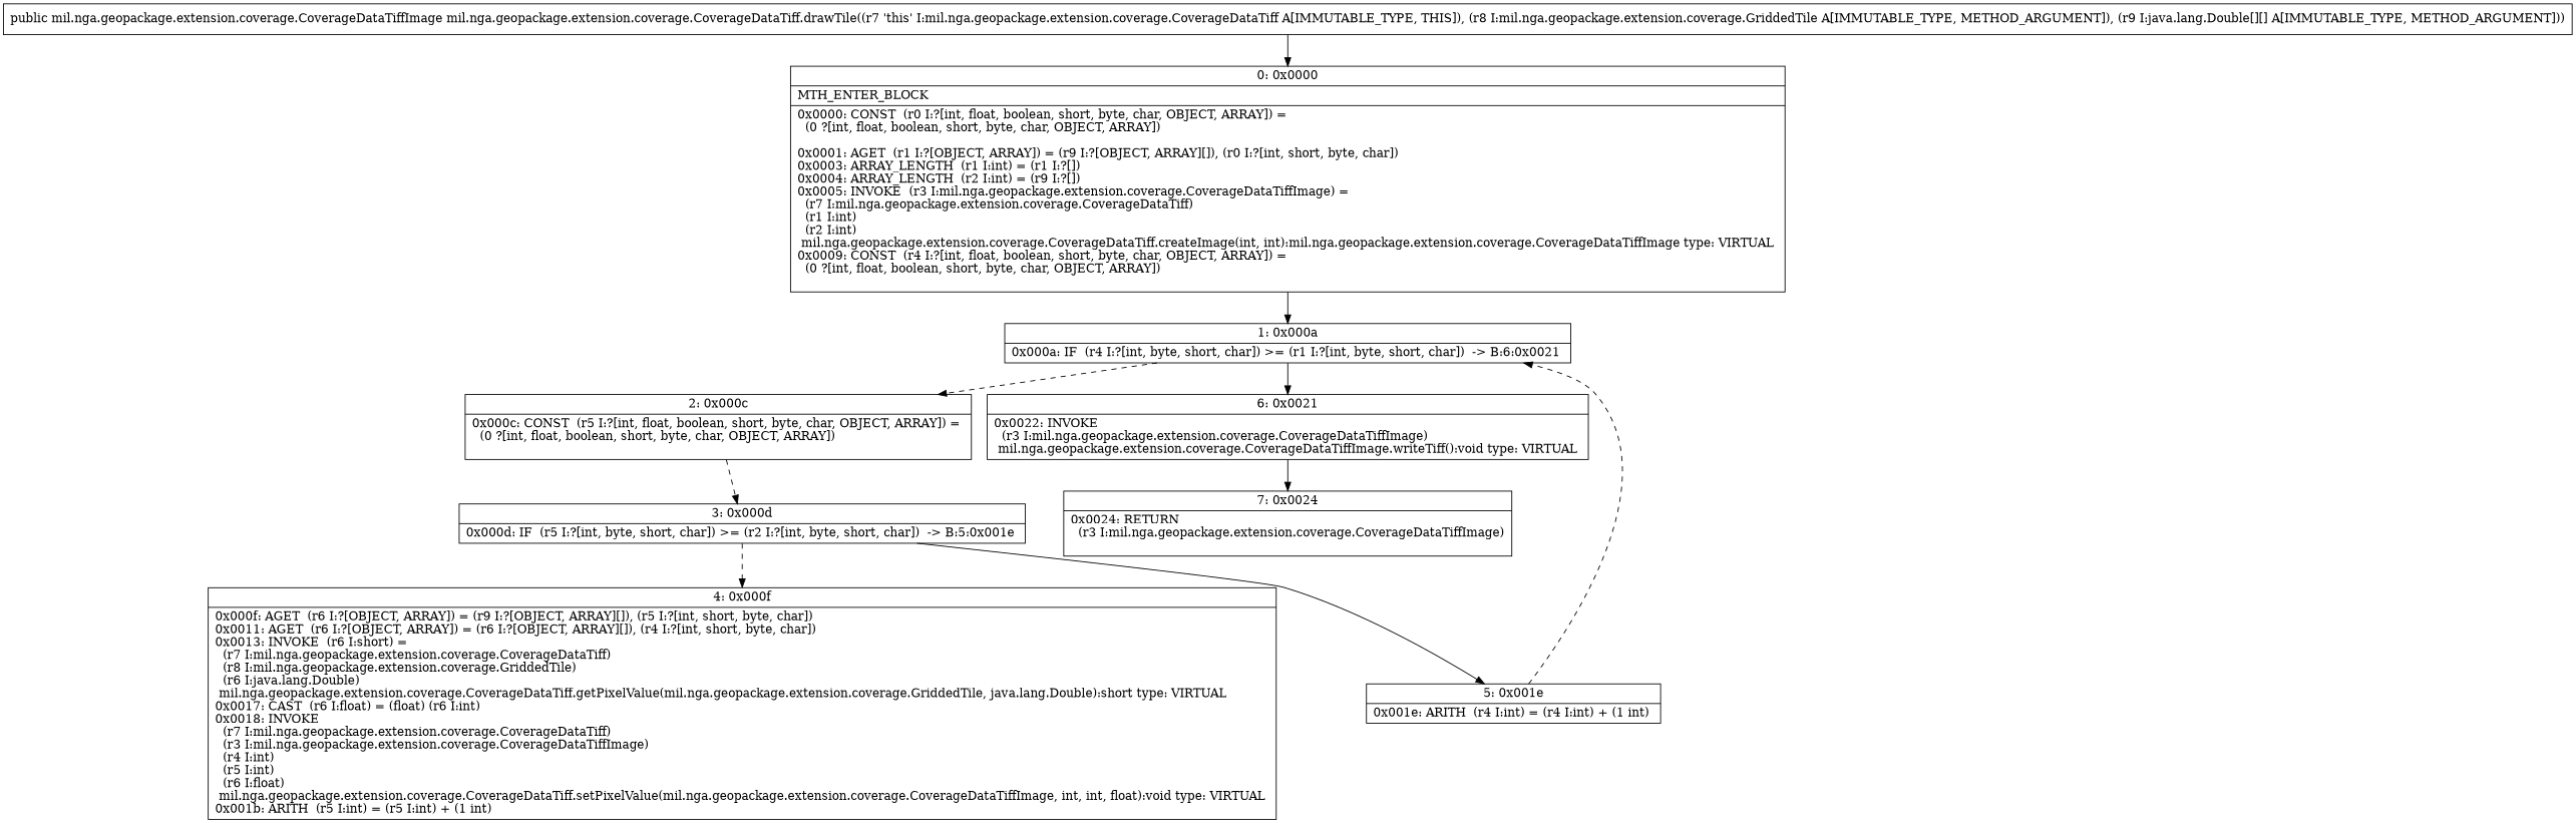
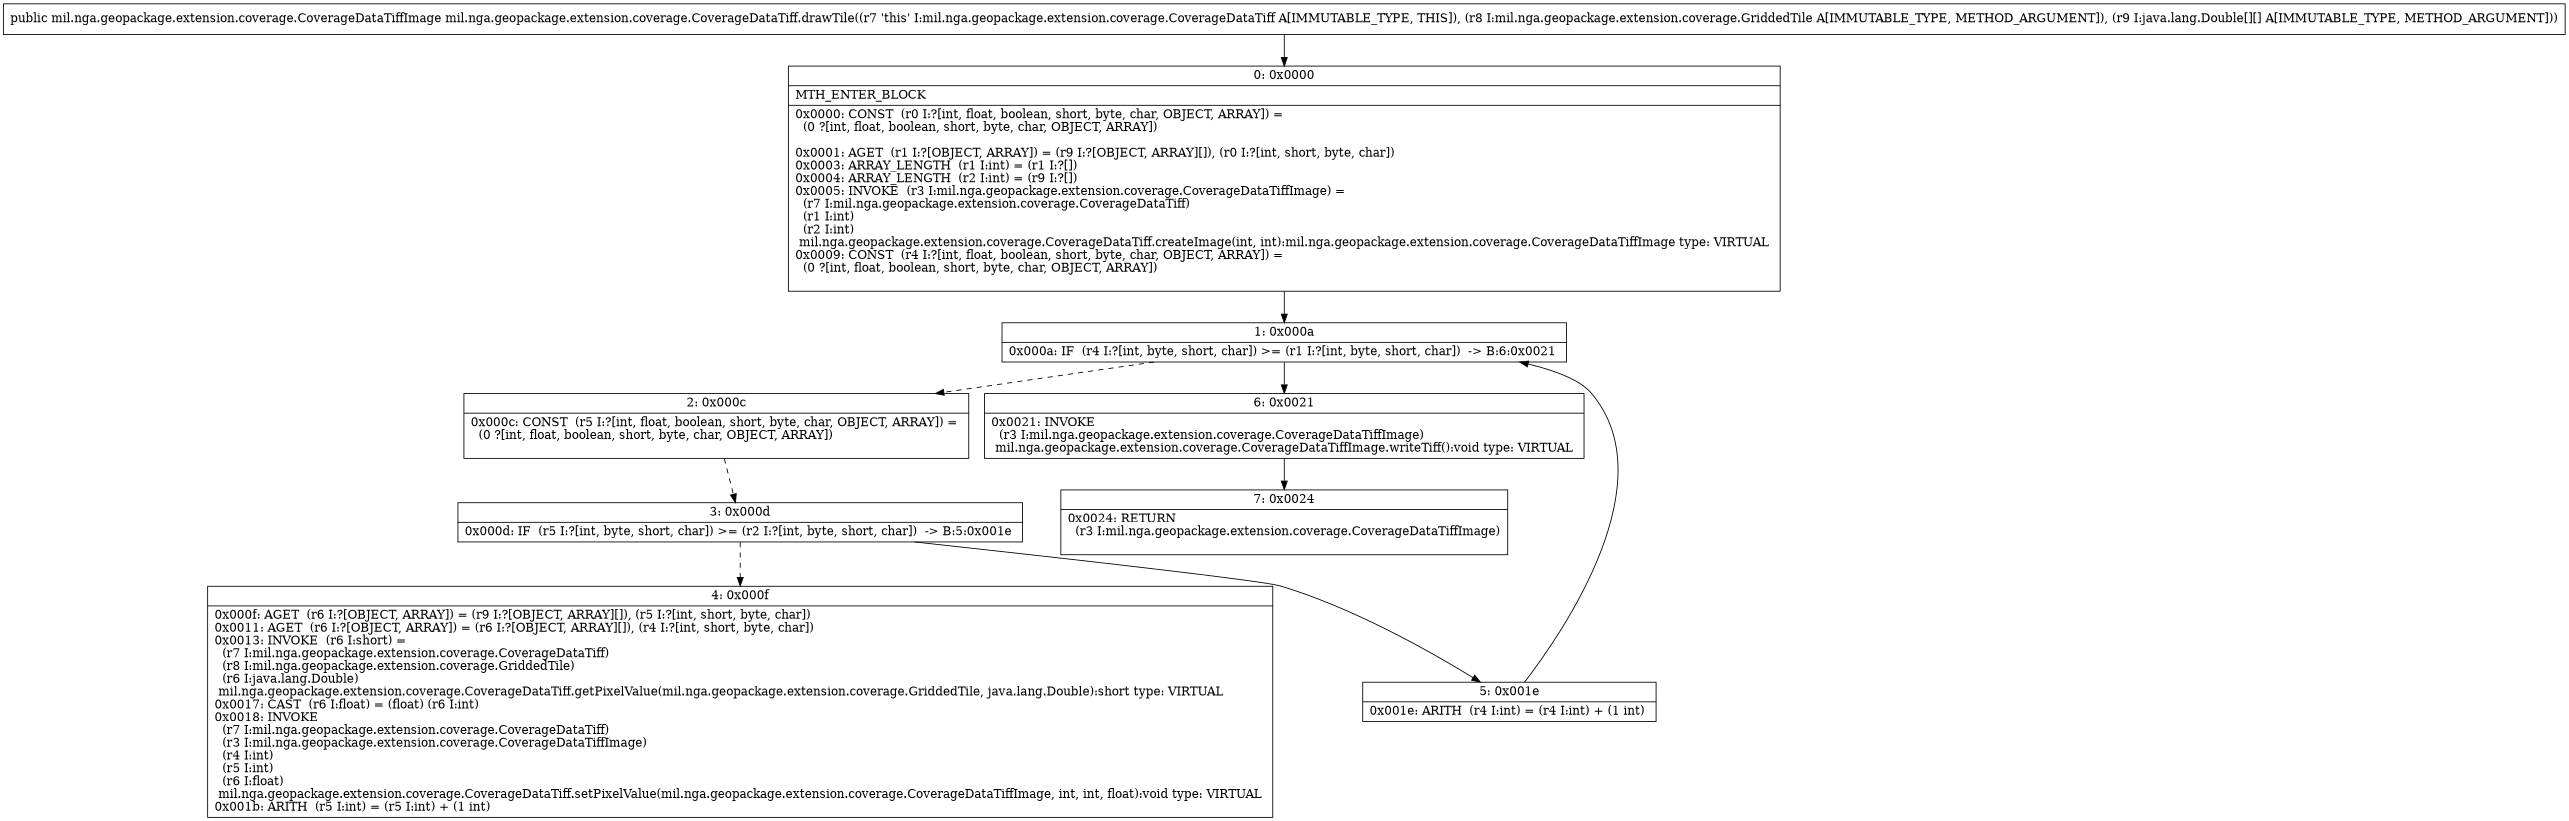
  digraph {
    node [shape=record]
    n1 [label="{0\:\ 0x0000|MTH_ENTER_BLOCK\l|0x0000: CONST  (r0 I:?[int, float, boolean, short, byte, char, OBJECT, ARRAY]) = \l  (0 ?[int, float, boolean, short, byte, char, OBJECT, ARRAY])\l \l0x0001: AGET  (r1 I:?[OBJECT, ARRAY]) = (r9 I:?[OBJECT, ARRAY][]), (r0 I:?[int, short, byte, char]) \l0x0003: ARRAY_LENGTH  (r1 I:int) = (r1 I:?[]) \l0x0004: ARRAY_LENGTH  (r2 I:int) = (r9 I:?[]) \l0x0005: INVOKE  (r3 I:mil.nga.geopackage.extension.coverage.CoverageDataTiffImage) = \l  (r7 I:mil.nga.geopackage.extension.coverage.CoverageDataTiff)\l  (r1 I:int)\l  (r2 I:int)\l mil.nga.geopackage.extension.coverage.CoverageDataTiff.createImage(int, int):mil.nga.geopackage.extension.coverage.CoverageDataTiffImage type: VIRTUAL \l0x0009: CONST  (r4 I:?[int, float, boolean, short, byte, char, OBJECT, ARRAY]) = \l  (0 ?[int, float, boolean, short, byte, char, OBJECT, ARRAY])\l \l}"]
    n2 [label="{1\:\ 0x000a|0x000a: IF  (r4 I:?[int, byte, short, char]) \>= (r1 I:?[int, byte, short, char])  \-\> B:6:0x0021 \l}"]
    n3 [label="{2\:\ 0x000c|0x000c: CONST  (r5 I:?[int, float, boolean, short, byte, char, OBJECT, ARRAY]) = \l  (0 ?[int, float, boolean, short, byte, char, OBJECT, ARRAY])\l \l}"]
-   n4 [label="{6\:\ 0x0021|0x0022: INVOKE  \l  (r3 I:mil.nga.geopackage.extension.coverage.CoverageDataTiffImage)\l mil.nga.geopackage.extension.coverage.CoverageDataTiffImage.writeTiff():void type: VIRTUAL \l}"]
+   n4 [label="{6\:\ 0x0021|0x0021: INVOKE  \l  (r3 I:mil.nga.geopackage.extension.coverage.CoverageDataTiffImage)\l mil.nga.geopackage.extension.coverage.CoverageDataTiffImage.writeTiff():void type: VIRTUAL \l}"]
    n5 [label="{3\:\ 0x000d|0x000d: IF  (r5 I:?[int, byte, short, char]) \>= (r2 I:?[int, byte, short, char])  \-\> B:5:0x001e \l}"]
    n6 [label="{7\:\ 0x0024|0x0024: RETURN  \l  (r3 I:mil.nga.geopackage.extension.coverage.CoverageDataTiffImage)\l \l}"]
    n7 [label="{4\:\ 0x000f|0x000f: AGET  (r6 I:?[OBJECT, ARRAY]) = (r9 I:?[OBJECT, ARRAY][]), (r5 I:?[int, short, byte, char]) \l0x0011: AGET  (r6 I:?[OBJECT, ARRAY]) = (r6 I:?[OBJECT, ARRAY][]), (r4 I:?[int, short, byte, char]) \l0x0013: INVOKE  (r6 I:short) = \l  (r7 I:mil.nga.geopackage.extension.coverage.CoverageDataTiff)\l  (r8 I:mil.nga.geopackage.extension.coverage.GriddedTile)\l  (r6 I:java.lang.Double)\l mil.nga.geopackage.extension.coverage.CoverageDataTiff.getPixelValue(mil.nga.geopackage.extension.coverage.GriddedTile, java.lang.Double):short type: VIRTUAL \l0x0017: CAST  (r6 I:float) = (float) (r6 I:int) \l0x0018: INVOKE  \l  (r7 I:mil.nga.geopackage.extension.coverage.CoverageDataTiff)\l  (r3 I:mil.nga.geopackage.extension.coverage.CoverageDataTiffImage)\l  (r4 I:int)\l  (r5 I:int)\l  (r6 I:float)\l mil.nga.geopackage.extension.coverage.CoverageDataTiff.setPixelValue(mil.nga.geopackage.extension.coverage.CoverageDataTiffImage, int, int, float):void type: VIRTUAL \l0x001b: ARITH  (r5 I:int) = (r5 I:int) + (1 int) \l}"]
    n8 [label="{5\:\ 0x001e|0x001e: ARITH  (r4 I:int) = (r4 I:int) + (1 int) \l}"]
    n9 [label="{public mil.nga.geopackage.extension.coverage.CoverageDataTiffImage mil.nga.geopackage.extension.coverage.CoverageDataTiff.drawTile((r7 'this' I:mil.nga.geopackage.extension.coverage.CoverageDataTiff A[IMMUTABLE_TYPE, THIS]), (r8 I:mil.nga.geopackage.extension.coverage.GriddedTile A[IMMUTABLE_TYPE, METHOD_ARGUMENT]), (r9 I:java.lang.Double[][] A[IMMUTABLE_TYPE, METHOD_ARGUMENT])) }"]
    n1 -> n2
    n2 -> n3 [style=dashed]
    n2 -> n4
    n3 -> n5 [style=dashed]
    n4 -> n6
    n5 -> n7 [style=dashed]
    n5 -> n8
-   n8 -> n2 [style=dashed]
+   n8 -> n2
    n9 -> n1
  }
